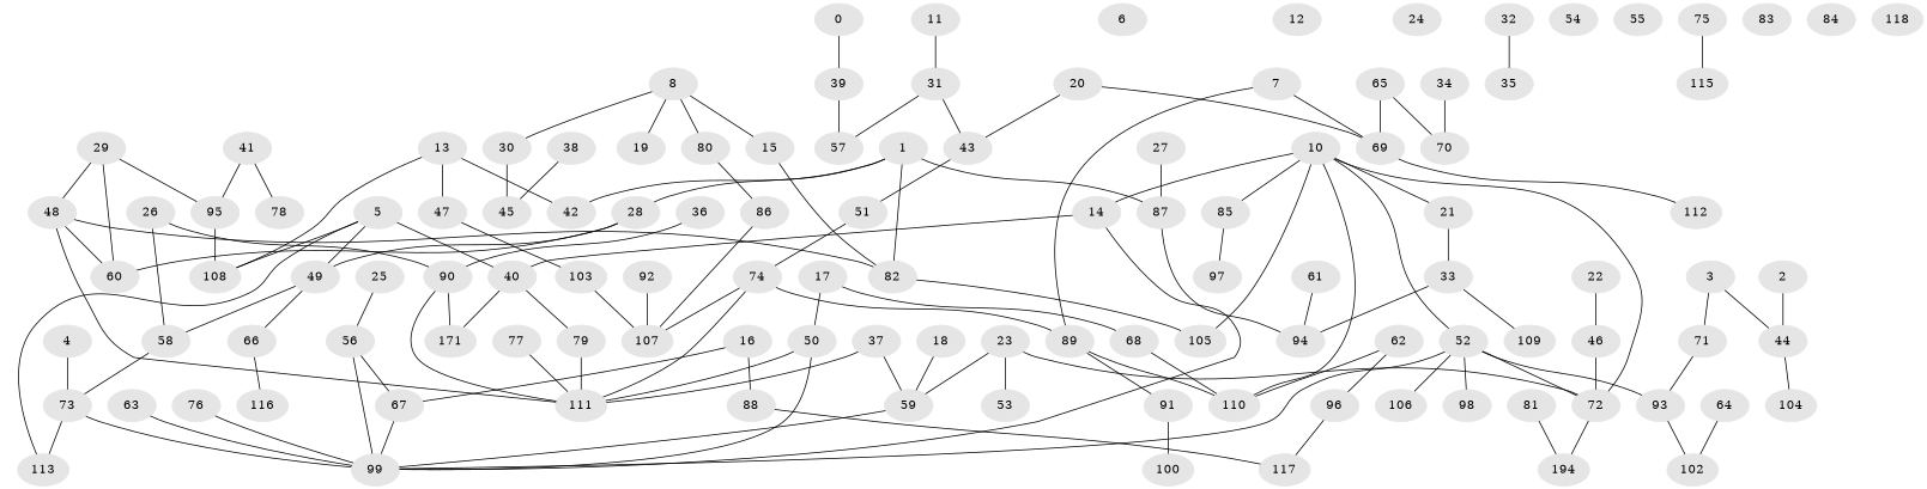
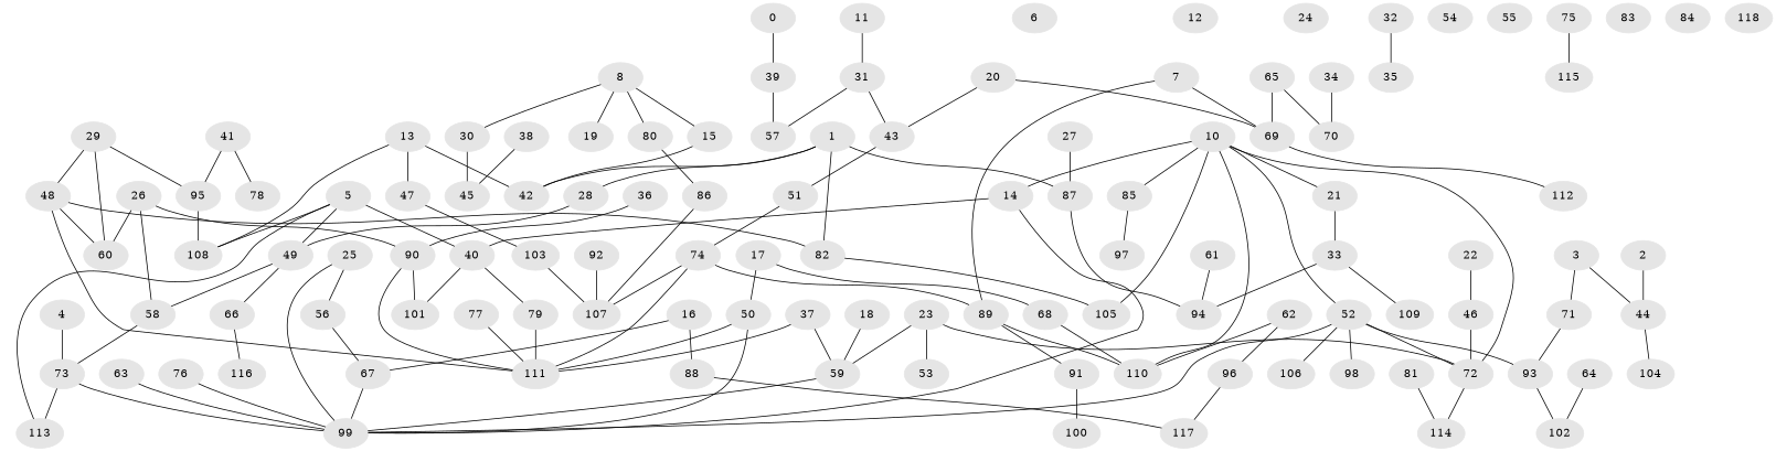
  graph {
    node [color=gray90 style=filled]
    1
    28
    42
    82
    87
    49
    60
    105
    94
    2
    44
    104
    3
    71
    93
    4
    73
    113
    99
    5
    40
    108
    79
-   101 [label=171]
+   101
    58
    66
    6
    7
    69
    89
    112
    110
    91
    8
    15
    19
    30
    80
    45
    86
    n41 [label=0]
    39
    57
    10
    14
    21
    52
    72
    85
    33
    98
    106
-   114 [label=194]
+   114
    97
    11
    31
    43
    12
    13
    47
    103
    16
    67
    88
    117
    17
    50
    68
    111
    18
    59
    20
    51
    109
    22
    46
    23
    53
    24
    25
    56
    26
    90
    27
    29
    48
    95
    32
    35
    34
    70
    36
    37
    38
    41
    78
    74
    107
    116
    102
    54
    55
    61
    62
    96
    63
    64
    65
    75
    115
    76
    77
    81
    83
    84
    100
    92
    118
    1 -- 28
    1 -- 42
    1 -- 82
    1 -- 87
    28 -- 49
-   28 -- 60
+   26 -- 60
    82 -- 105
    87 -- 94
    49 -- 58
    49 -- 66
    2 -- 44
    44 -- 104
    3 -- 44
    3 -- 71
    71 -- 93
    93 -- 102
    4 -- 73
    73 -- 113
    73 -- 99
    5 -- 49
    5 -- 113
    5 -- 40
    5 -- 108
    40 -- 79
    40 -- 101
    79 -- 111
    58 -- 73
    66 -- 116
    7 -- 69
    7 -- 89
    69 -- 112
    89 -- 110
    89 -- 91
    91 -- 100
    8 -- 15
    8 -- 19
    8 -- 30
    8 -- 80
-   15 -- 82
+   15 -- 42
    30 -- 45
    80 -- 86
    86 -- 107
    n41 -- 39
    39 -- 57
    10 -- 105
    10 -- 110
    10 -- 14
    10 -- 21
    10 -- 52
    10 -- 72
    10 -- 85
    14 -- 99
    14 -- 40
    21 -- 33
    52 -- 93
    52 -- 99
    52 -- 72
    52 -- 98
    52 -- 106
    72 -- 114
    85 -- 97
    33 -- 94
    33 -- 109
    11 -- 31
    31 -- 57
    31 -- 43
    43 -- 51
    13 -- 42
    13 -- 108
    13 -- 47
    47 -- 103
    103 -- 107
    16 -- 67
    16 -- 88
    67 -- 99
    88 -- 117
    17 -- 50
    17 -- 68
    50 -- 99
    50 -- 111
    68 -- 110
    18 -- 59
    59 -- 99
    20 -- 69
    20 -- 43
    51 -- 74
    22 -- 46
    46 -- 72
    23 -- 72
    23 -- 59
    23 -- 53
    25 -- 56
-   56 -- 99
+   25 -- 99
    56 -- 67
    26 -- 58
    26 -- 90
    90 -- 101
    90 -- 111
    27 -- 87
    29 -- 60
    29 -- 48
    29 -- 95
    48 -- 82
    48 -- 60
    48 -- 111
    95 -- 108
    32 -- 35
    34 -- 70
    36 -- 90
    37 -- 111
    37 -- 59
    38 -- 45
    41 -- 95
    41 -- 78
    74 -- 89
    74 -- 111
    74 -- 107
    61 -- 94
    62 -- 110
    62 -- 96
    96 -- 117
    63 -- 99
    64 -- 102
    65 -- 69
    65 -- 70
    75 -- 115
    76 -- 99
    77 -- 111
    81 -- 114
    92 -- 107
  }
